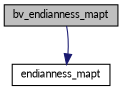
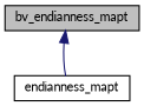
  digraph {
    fontname=Lato
    node [color=black fontname=Lato fontsize=10 shape=record]
    n1 [fillcolor=grey75 fontcolor=black height=0.2 label=bv_endianness_mapt style=filled width=0.4]
    n2 [height=0.2 label=endianness_mapt width=0.4]
-   n2 -> n1 [color=midnightblue dir=back fontname=Lato fontsize=10 labelfontname=Helvetica labelfontsize=10 style=solid]
+   n1 -> n2 [color=midnightblue dir=back fontname=Lato fontsize=10 labelfontname=Helvetica labelfontsize=10 style=solid]
  }
